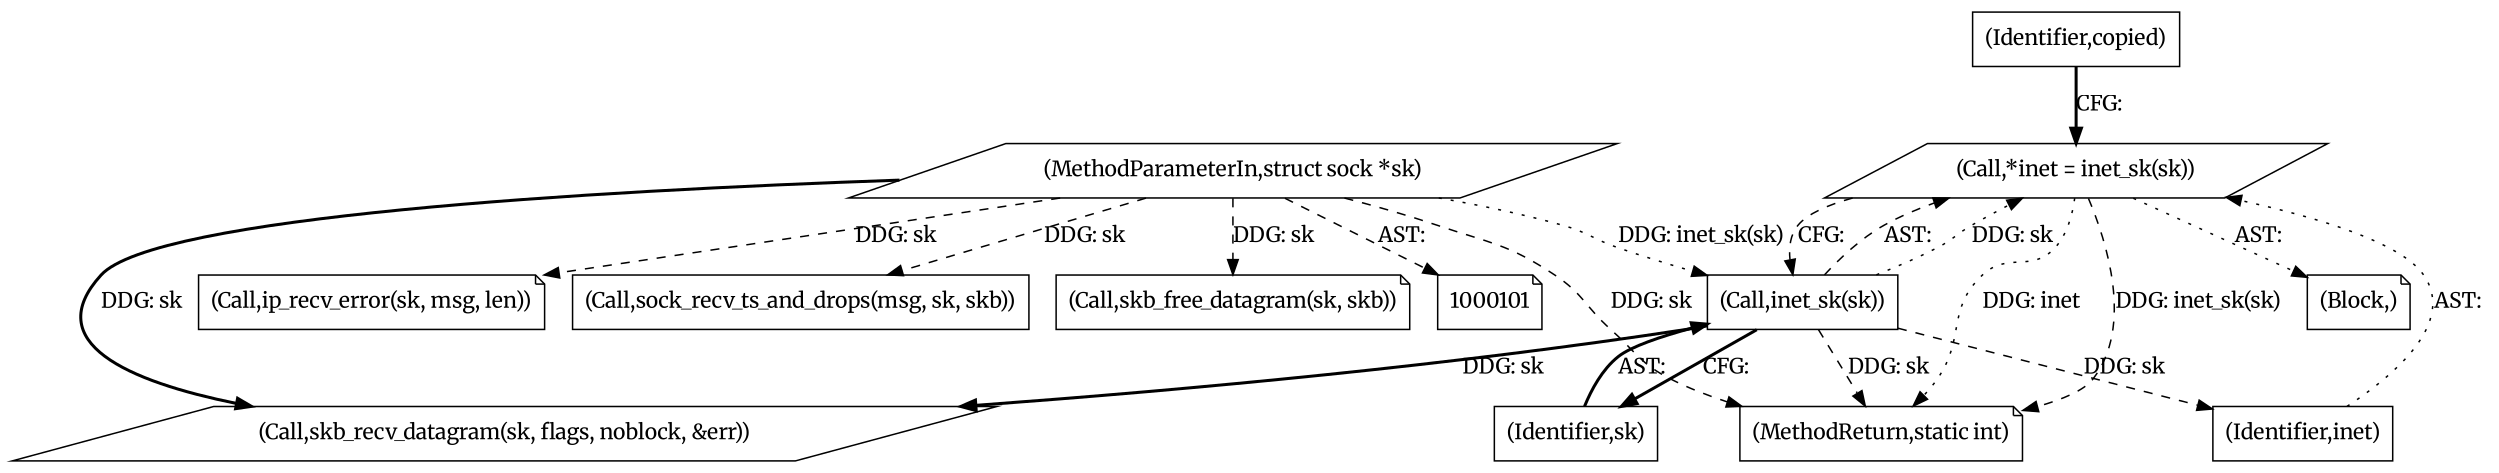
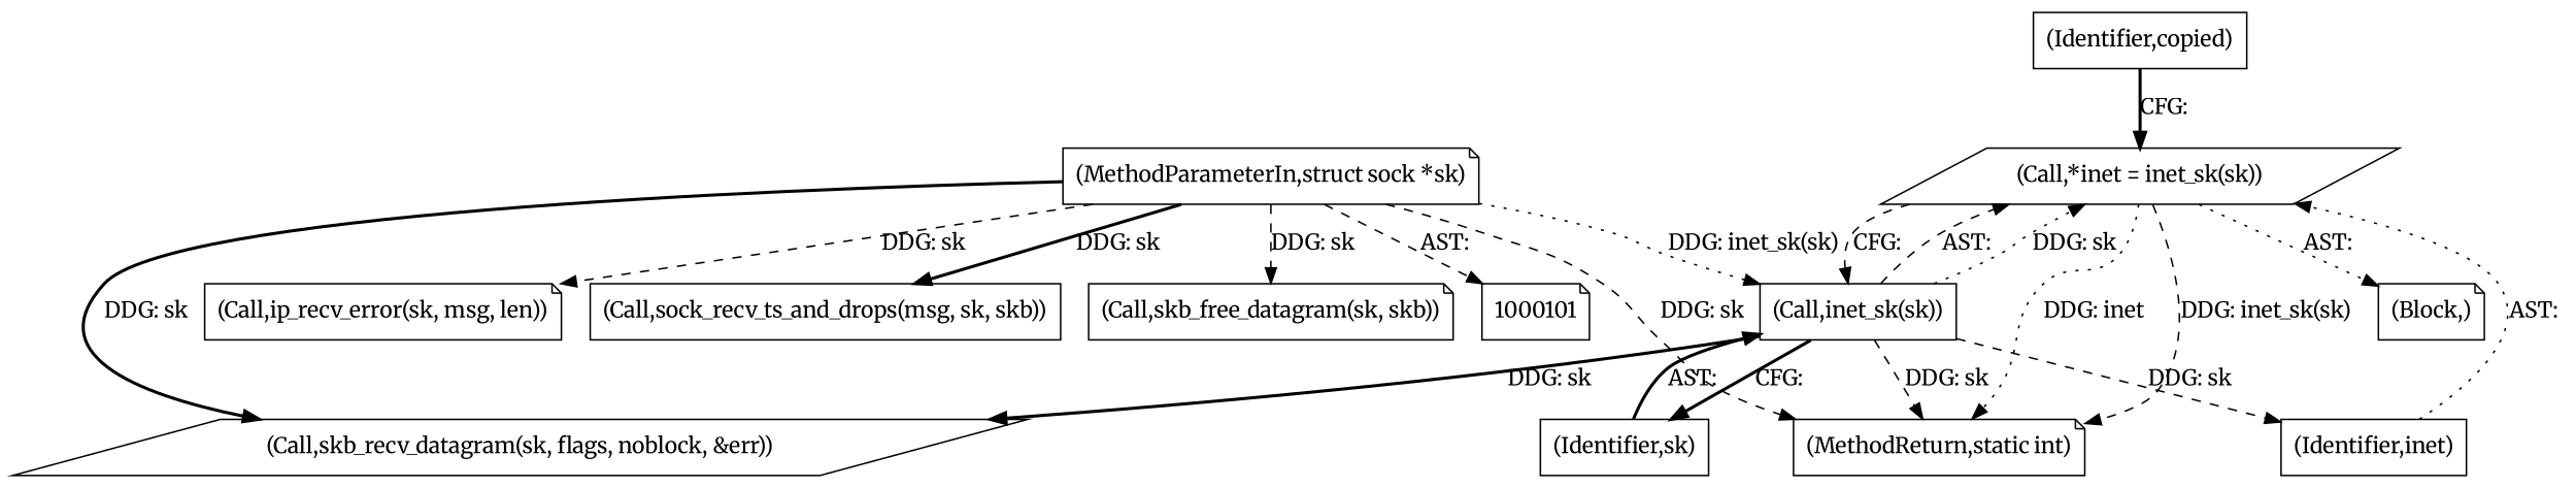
  digraph {
    fontname=Merriweather
    node [fontname=Merriweather shape=note]
    edge [fontname=Merriweather style=dashed]
    n1 [label="(Call,*inet = inet_sk(sk))" shape=parallelogram]
    n2 [label="(Call,inet_sk(sk))" shape=box]
    n3 [label="(MethodReturn,static int)"]
    n4 [label="(Block,)"]
    n5 [label="(Call,skb_recv_datagram(sk, flags, noblock, &err))" shape=parallelogram]
    n6 [label="(Identifier,sk)" shape=box]
    n7 [label="(Identifier,inet)" shape=box]
    n8 [label="(Call,ip_recv_error(sk, msg, len))"]
-   n9 [label="(MethodParameterIn,struct sock *sk)" shape=parallelogram]
+   n9 [label="(MethodParameterIn,struct sock *sk)"]
    n10 [label="(Call,sock_recv_ts_and_drops(msg, sk, skb))" shape=box]
    n11 [label="(Call,skb_free_datagram(sk, skb))"]
    1000101
    n13 [label="(Identifier,copied)" shape=box]
    n1 -> n2 [label="CFG: "]
    n1 -> n3 [label="DDG: inet" style=dotted]
    n1 -> n3 [label="DDG: inet_sk(sk)"]
    n1 -> n4 [label="AST: " style=dotted]
    n2 -> n1 [label="AST: "]
    n2 -> n1 [label="DDG: sk" style=dotted]
    n2 -> n3 [label="DDG: sk"]
    n2 -> n5 [label="DDG: sk" style=bold]
    n2 -> n6 [label="CFG: " style=bold]
    n2 -> n7 [label="DDG: sk"]
    n6 -> n2 [label="AST: " style=bold]
    n7 -> n1 [label="AST: " style=dotted]
    n9 -> n2 [label="DDG: inet_sk(sk)" style=dotted]
    n9 -> n3 [label="DDG: sk"]
    n9 -> n5 [label="DDG: sk" style=bold]
    n9 -> n8 [label="DDG: sk"]
-   n9 -> n10 [label="DDG: sk"]
+   n9 -> n10 [label="DDG: sk" style=bold]
    n9 -> n11 [label="DDG: sk"]
    n9 -> 1000101 [label="AST: "]
    n13 -> n1 [label="CFG: " style=bold]
  }
